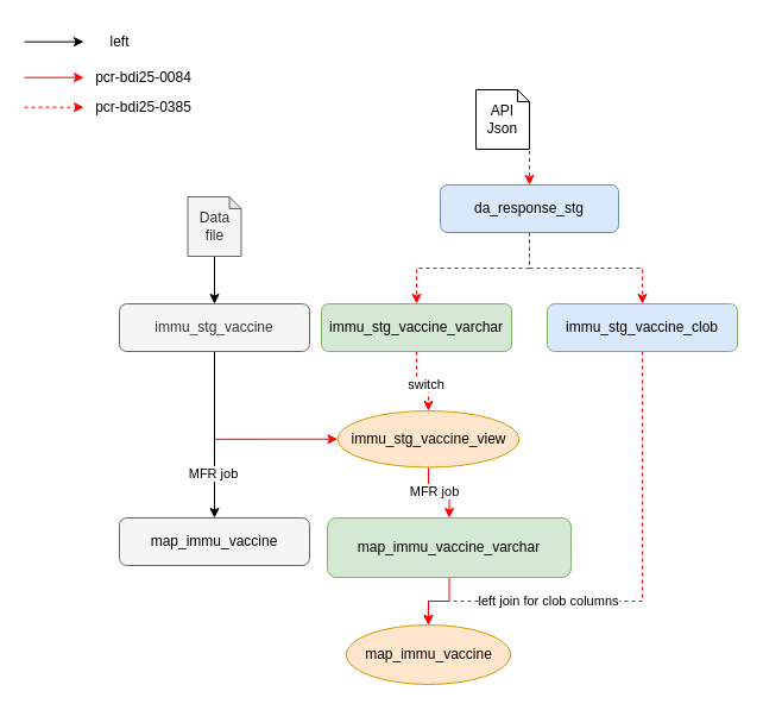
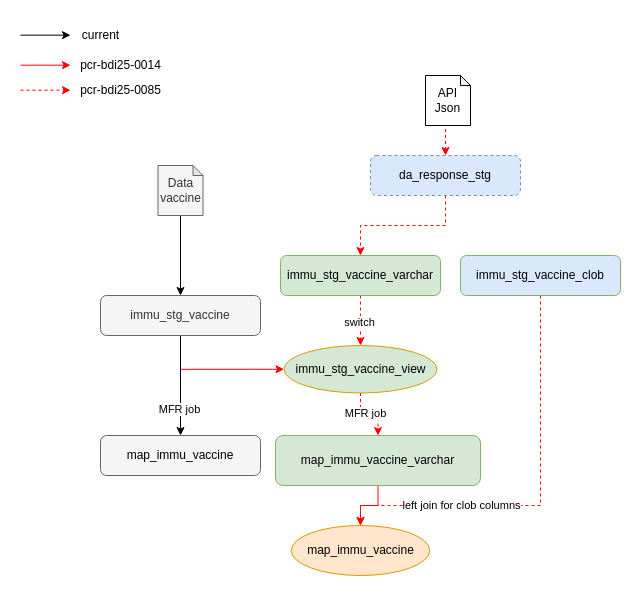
  <mxCell id="0" />
  <mxCell id="1" parent="0" />
  <mxCell id="2" value="" style="edgeStyle=orthogonalEdgeStyle;rounded=0;orthogonalLoop=1;jettySize=auto;html=1;entryX=0.5;entryY=0;entryDx=0;entryDy=0;dashed=1;strokeColor=#FF0000;" parent="1" source="4" target="19" edge="1"><mxGeometry relative="1" as="geometry"><mxPoint x="273.517" y="345.005" as="targetPoint" /></mxGeometry></mxCell>
  <mxCell id="3" value="switch" style="edgeLabel;html=1;align=center;verticalAlign=middle;resizable=0;points=[];" parent="2" vertex="1" connectable="0"><mxGeometry x="0.056" y="-2" relative="1" as="geometry"><mxPoint as="offset" /></mxGeometry></mxCell>
- <mxCell id="4" value="&lt;span style=&quot;font-size: 12px;&quot;&gt;immu_stg_vaccine_varchar&lt;/span&gt;" style="rounded=1;whiteSpace=wrap;html=1;fillColor=#d5e8d4;strokeColor=#82b366;" parent="1" vertex="1"><mxGeometry x="270" y="255" width="160" height="40" as="geometry" /></mxCell>
+ <mxCell id="4" value="&lt;span style=&quot;font-size: 12px;&quot;&gt;immu_stg_vaccine_varchar&lt;/span&gt;" style="rounded=1;whiteSpace=wrap;html=1;fillColor=#d5e8d4;strokeColor=#82b366;" parent="1" vertex="1"><mxGeometry x="280" y="255" width="160" height="40" as="geometry" /></mxCell>
  <mxCell id="5" style="edgeStyle=orthogonalEdgeStyle;rounded=0;orthogonalLoop=1;jettySize=auto;html=1;entryX=0;entryY=0.5;entryDx=0;entryDy=0;curved=0;strokeColor=#FF0000;" edge="1" parent="1" source="8" target="19"><mxGeometry relative="1" as="geometry"><Array as="points"><mxPoint x="180" y="369" /></Array></mxGeometry></mxCell>
  <mxCell id="6" style="edgeStyle=orthogonalEdgeStyle;rounded=0;orthogonalLoop=1;jettySize=auto;html=1;exitX=0.5;exitY=1;exitDx=0;exitDy=0;entryX=0.5;entryY=0;entryDx=0;entryDy=0;" edge="1" parent="1" source="8" target="25"><mxGeometry relative="1" as="geometry" /></mxCell>
  <mxCell id="7" value="MFR job" style="edgeLabel;html=1;align=center;verticalAlign=middle;resizable=0;points=[];" vertex="1" connectable="0" parent="6"><mxGeometry x="0.457" y="-2" relative="1" as="geometry"><mxPoint as="offset" /></mxGeometry></mxCell>
- <mxCell id="8" value="&lt;span style=&quot;font-size: 12px;&quot;&gt;immu_stg_vaccine&lt;/span&gt;" style="rounded=1;whiteSpace=wrap;html=1;align=center;fillColor=#f5f5f5;fontColor=#333333;strokeColor=#666666;" parent="1" vertex="1"><mxGeometry x="100" y="255" width="160" height="40" as="geometry" /></mxCell>
+ <mxCell id="8" value="&lt;span style=&quot;font-size: 12px;&quot;&gt;immu_stg_vaccine&lt;/span&gt;" style="rounded=1;whiteSpace=wrap;html=1;align=center;fillColor=#f5f5f5;fontColor=#333333;strokeColor=#666666;" parent="1" vertex="1"><mxGeometry x="100" y="295" width="160" height="40" as="geometry" /></mxCell>
  <mxCell id="9" value="" style="edgeStyle=orthogonalEdgeStyle;rounded=0;orthogonalLoop=1;jettySize=auto;html=1;entryX=0.5;entryY=0;entryDx=0;entryDy=0;strokeColor=#FF0000;" parent="1" source="10" target="20" edge="1"><mxGeometry relative="1" as="geometry"><mxPoint x="273.517" y="505.005" as="targetPoint" /></mxGeometry></mxCell>
  <mxCell id="10" value="map_immu_vaccine_varchar" style="whiteSpace=wrap;html=1;rounded=1;fillColor=#d5e8d4;strokeColor=#82b366;" parent="1" vertex="1"><mxGeometry x="275" y="435" width="205" height="50" as="geometry" /></mxCell>
  <mxCell id="11" style="edgeStyle=orthogonalEdgeStyle;rounded=0;orthogonalLoop=1;jettySize=auto;html=1;entryX=0.5;entryY=0;entryDx=0;entryDy=0;dashed=1;strokeColor=#FF0000;" parent="1" source="13" target="20" edge="1"><mxGeometry relative="1" as="geometry"><mxPoint x="273.505" y="505" as="targetPoint" /><Array as="points"><mxPoint x="540" y="505" /><mxPoint x="360" y="505" /></Array></mxGeometry></mxCell>
  <mxCell id="12" value="left join for clob columns" style="edgeLabel;html=1;align=center;verticalAlign=middle;resizable=0;points=[];" parent="11" vertex="1" connectable="0"><mxGeometry x="0.35" y="-1" relative="1" as="geometry"><mxPoint x="-13" as="offset" /></mxGeometry></mxCell>
  <mxCell id="13" value="&lt;span style=&quot;text-align: left;&quot;&gt;immu_stg_vaccine_clob&lt;/span&gt;" style="rounded=1;whiteSpace=wrap;html=1;fillColor=#dae8fc;strokeColor=#82b366;" parent="1" vertex="1"><mxGeometry x="460" y="255" width="160" height="40" as="geometry" /></mxCell>
  <mxCell id="14" style="edgeStyle=orthogonalEdgeStyle;rounded=0;orthogonalLoop=1;jettySize=auto;html=1;entryX=0.5;entryY=0;entryDx=0;entryDy=0;dashed=1;strokeColor=#FF0000;" parent="1" source="16" target="4" edge="1"><mxGeometry relative="1" as="geometry" /></mxCell>
- <mxCell id="15" style="edgeStyle=orthogonalEdgeStyle;rounded=0;orthogonalLoop=1;jettySize=auto;html=1;exitX=0.5;exitY=1;exitDx=0;exitDy=0;entryX=0.5;entryY=0;entryDx=0;entryDy=0;dashed=1;strokeColor=#FF0000;" parent="1" source="16" target="13" edge="1"><mxGeometry relative="1" as="geometry" /></mxCell>
- <mxCell id="16" value="da_response_stg" style="rounded=1;whiteSpace=wrap;html=1;fillColor=#dae8fc;strokeColor=#6c8ebf;" parent="1" vertex="1"><mxGeometry x="370" y="155" width="150" height="40" as="geometry" /></mxCell>
- <mxCell id="17" style="edgeStyle=orthogonalEdgeStyle;rounded=0;orthogonalLoop=1;jettySize=auto;html=1;exitX=0.5;exitY=1;exitDx=0;exitDy=0;entryX=0.5;entryY=0;entryDx=0;entryDy=0;strokeColor=#FF0000;" parent="1" source="19" target="10" edge="1"><mxGeometry relative="1" as="geometry" /></mxCell>
+ <mxCell id="16" value="da_response_stg" style="rounded=1;whiteSpace=wrap;html=1;fillColor=#dae8fc;strokeColor=#6c8ebf;dashed=1;" parent="1" vertex="1"><mxGeometry x="370" y="155" width="150" height="40" as="geometry" /></mxCell>
+ <mxCell id="17" style="edgeStyle=orthogonalEdgeStyle;rounded=0;orthogonalLoop=1;jettySize=auto;html=1;exitX=0.5;exitY=1;exitDx=0;exitDy=0;entryX=0.5;entryY=0;entryDx=0;entryDy=0;strokeColor=#FF0000;dashed=1;" parent="1" source="19" target="10" edge="1"><mxGeometry relative="1" as="geometry" /></mxCell>
  <mxCell id="18" value="MFR job" style="edgeLabel;html=1;align=center;verticalAlign=middle;resizable=0;points=[];" vertex="1" connectable="0" parent="17"><mxGeometry x="-0.098" y="-1" relative="1" as="geometry"><mxPoint x="-1" y="-2" as="offset" /></mxGeometry></mxCell>
- <mxCell id="19" value="immu_stg_vaccine_view" style="ellipse;whiteSpace=wrap;html=1;fillColor=#ffe6cc;strokeColor=#d79b00;" parent="1" vertex="1"><mxGeometry x="283.5" y="345" width="153" height="47.5" as="geometry" /></mxCell>
+ <mxCell id="19" value="immu_stg_vaccine_view" style="ellipse;whiteSpace=wrap;html=1;fillColor=#d5e8d4;strokeColor=#d79b00;" parent="1" vertex="1"><mxGeometry x="283.5" y="345" width="153" height="47.5" as="geometry" /></mxCell>
  <mxCell id="20" value="map_immu_vaccine" style="ellipse;whiteSpace=wrap;html=1;fillColor=#ffe6cc;strokeColor=#d79b00;" parent="1" vertex="1"><mxGeometry x="290.75" y="525" width="138.5" height="50" as="geometry" /></mxCell>
  <mxCell id="21" style="edgeStyle=orthogonalEdgeStyle;rounded=0;orthogonalLoop=1;jettySize=auto;html=1;exitX=0.5;exitY=1;exitDx=0;exitDy=0;exitPerimeter=0;entryX=0.5;entryY=0;entryDx=0;entryDy=0;dashed=1;strokeColor=#FF0000;" parent="1" source="22" target="16" edge="1"><mxGeometry relative="1" as="geometry" /></mxCell>
- <mxCell id="22" value="API Json" style="shape=note;whiteSpace=wrap;html=1;backgroundOutline=1;darkOpacity=0.05;size=10;" parent="1" vertex="1"><mxGeometry x="400" y="75" width="45" height="50" as="geometry" /></mxCell>
+ <mxCell id="22" value="API Json" style="shape=note;whiteSpace=wrap;html=1;backgroundOutline=1;darkOpacity=0.05;size=10;" parent="1" vertex="1"><mxGeometry x="425" y="75" width="45" height="50" as="geometry" /></mxCell>
  <mxCell id="23" value="" style="edgeStyle=orthogonalEdgeStyle;rounded=0;orthogonalLoop=1;jettySize=auto;html=1;" edge="1" parent="1" source="24" target="8"><mxGeometry relative="1" as="geometry" /></mxCell>
- <mxCell id="24" value="Data file" style="shape=note;whiteSpace=wrap;html=1;backgroundOutline=1;darkOpacity=0.05;size=10;fillColor=#f5f5f5;fontColor=#333333;strokeColor=#666666;" vertex="1" parent="1"><mxGeometry x="157.5" y="165" width="45" height="50" as="geometry" /></mxCell>
+ <mxCell id="24" value="Data vaccine" style="shape=note;whiteSpace=wrap;html=1;backgroundOutline=1;darkOpacity=0.05;size=10;fillColor=#f5f5f5;fontColor=#333333;strokeColor=#666666;" vertex="1" parent="1"><mxGeometry x="157.5" y="165" width="45" height="50" as="geometry" /></mxCell>
  <mxCell id="25" value="&lt;span style=&quot;color: rgb(0, 0, 0);&quot;&gt;map_immu_vaccine&lt;/span&gt;" style="rounded=1;whiteSpace=wrap;html=1;align=center;fillColor=#f5f5f5;fontColor=#333333;strokeColor=#666666;" vertex="1" parent="1"><mxGeometry x="100" y="435" width="160" height="40" as="geometry" /></mxCell>
  <mxCell id="26" value="" style="endArrow=classic;html=1;rounded=0;strokeColor=#FF0000;fillColor=#f8cecc;" edge="1" parent="1"><mxGeometry width="50" height="50" relative="1" as="geometry"><mxPoint x="20" y="64.66" as="sourcePoint" /><mxPoint x="70" y="64.66" as="targetPoint" /></mxGeometry></mxCell>
- <mxCell id="27" value="pcr-bdi25-0084" style="text;html=1;align=center;verticalAlign=middle;resizable=0;points=[];autosize=1;strokeColor=none;fillColor=none;" vertex="1" parent="1"><mxGeometry x="70" y="50" width="100" height="30" as="geometry" /></mxCell>
+ <mxCell id="27" value="pcr-bdi25-0014" style="text;html=1;align=center;verticalAlign=middle;resizable=0;points=[];autosize=1;strokeColor=none;fillColor=none;" vertex="1" parent="1"><mxGeometry x="70" y="50" width="100" height="30" as="geometry" /></mxCell>
  <mxCell id="28" value="" style="edgeStyle=orthogonalEdgeStyle;rounded=0;orthogonalLoop=1;jettySize=auto;html=1;dashed=1;strokeColor=#FF0000;" edge="1" parent="1"><mxGeometry relative="1" as="geometry"><mxPoint x="70" y="89.66" as="targetPoint" /><mxPoint x="20" y="89.66" as="sourcePoint" /></mxGeometry></mxCell>
- <mxCell id="29" value="pcr-bdi25-0385" style="text;html=1;align=center;verticalAlign=middle;resizable=0;points=[];autosize=1;strokeColor=none;fillColor=none;" vertex="1" parent="1"><mxGeometry x="70" y="75" width="100" height="30" as="geometry" /></mxCell>
+ <mxCell id="29" value="pcr-bdi25-0085" style="text;html=1;align=center;verticalAlign=middle;resizable=0;points=[];autosize=1;strokeColor=none;fillColor=none;" vertex="1" parent="1"><mxGeometry x="70" y="75" width="100" height="30" as="geometry" /></mxCell>
  <mxCell id="30" value="" style="edgeStyle=orthogonalEdgeStyle;rounded=0;orthogonalLoop=1;jettySize=auto;html=1;" edge="1" parent="1"><mxGeometry relative="1" as="geometry"><mxPoint x="20" y="34.66" as="sourcePoint" /><mxPoint x="70" y="34.66" as="targetPoint" /></mxGeometry></mxCell>
- <mxCell id="31" value="left" style="text;html=1;align=center;verticalAlign=middle;resizable=0;points=[];autosize=1;strokeColor=none;fillColor=none;" vertex="1" parent="1"><mxGeometry x="70" y="20" width="60" height="30" as="geometry" /></mxCell>
+ <mxCell id="31" value="current" style="text;html=1;align=center;verticalAlign=middle;resizable=0;points=[];autosize=1;strokeColor=none;fillColor=none;" vertex="1" parent="1"><mxGeometry x="70" y="20" width="60" height="30" as="geometry" /></mxCell>
